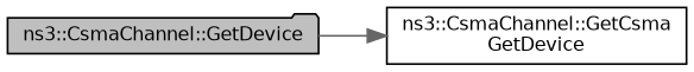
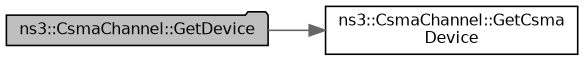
  digraph {
    rankdir=LR
    node [color=black fontname=Helvetica fontsize=10 style=filled]
    n1 [fillcolor=grey75 fontcolor=black height=0.2 label="ns3::CsmaChannel::GetDevice" shape=folder width=0.4]
-   n2 [fillcolor=white height=0.2 label="ns3::CsmaChannel::GetCsma\lGetDevice" shape=box width=0.4]
+   n2 [fillcolor=white height=0.2 label="ns3::CsmaChannel::GetCsma\lDevice" shape=box width=0.4]
    n1 -> n2 [color=gray40 fontname=Helvetica fontsize=10 labelfontname=Helvetica labelfontsize=10 style=solid]
  }
